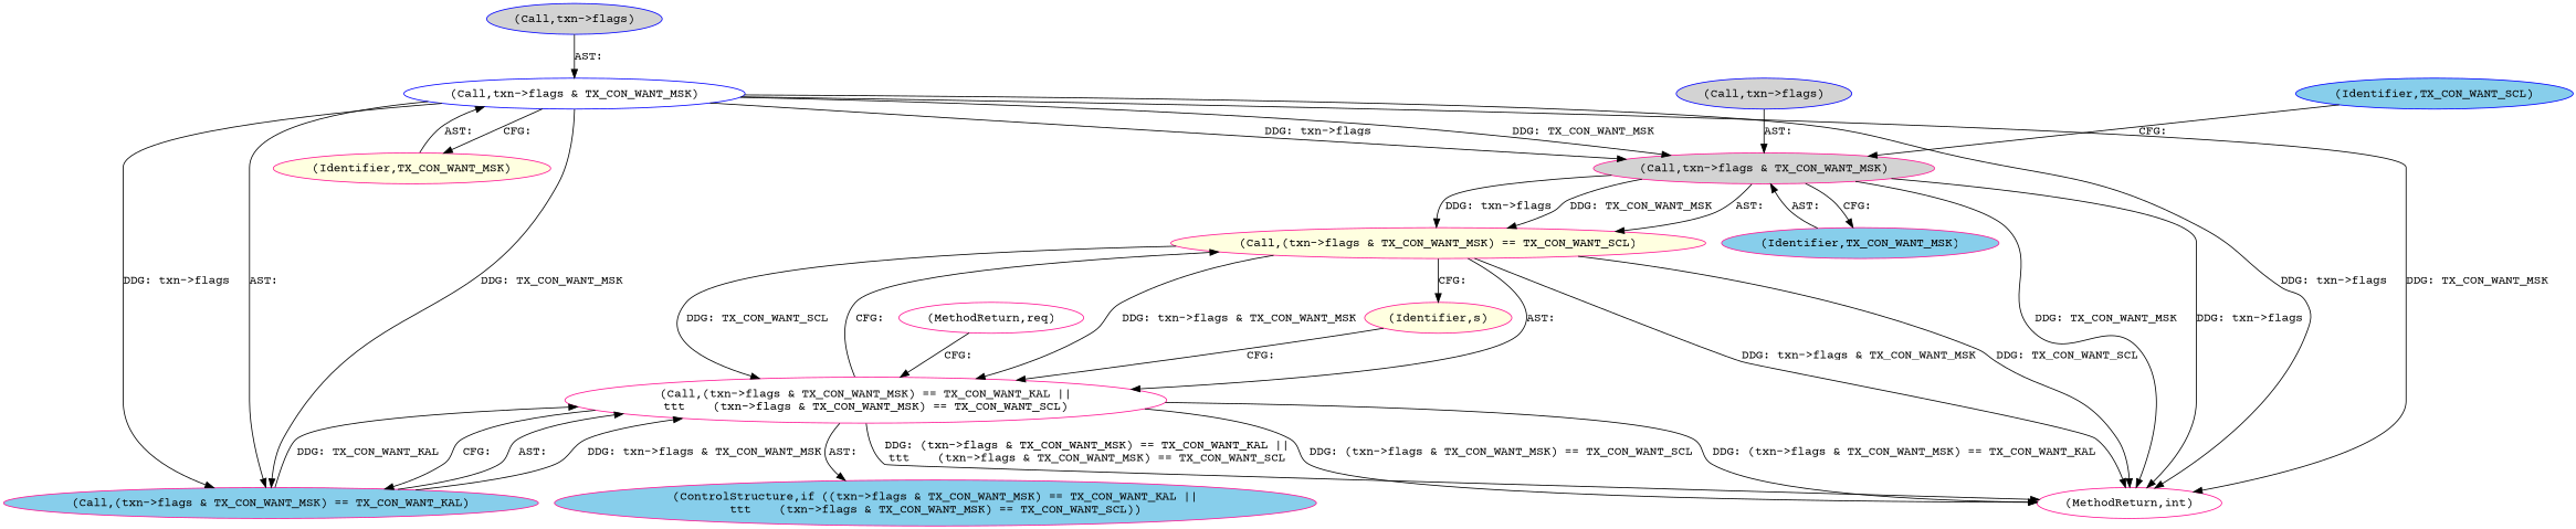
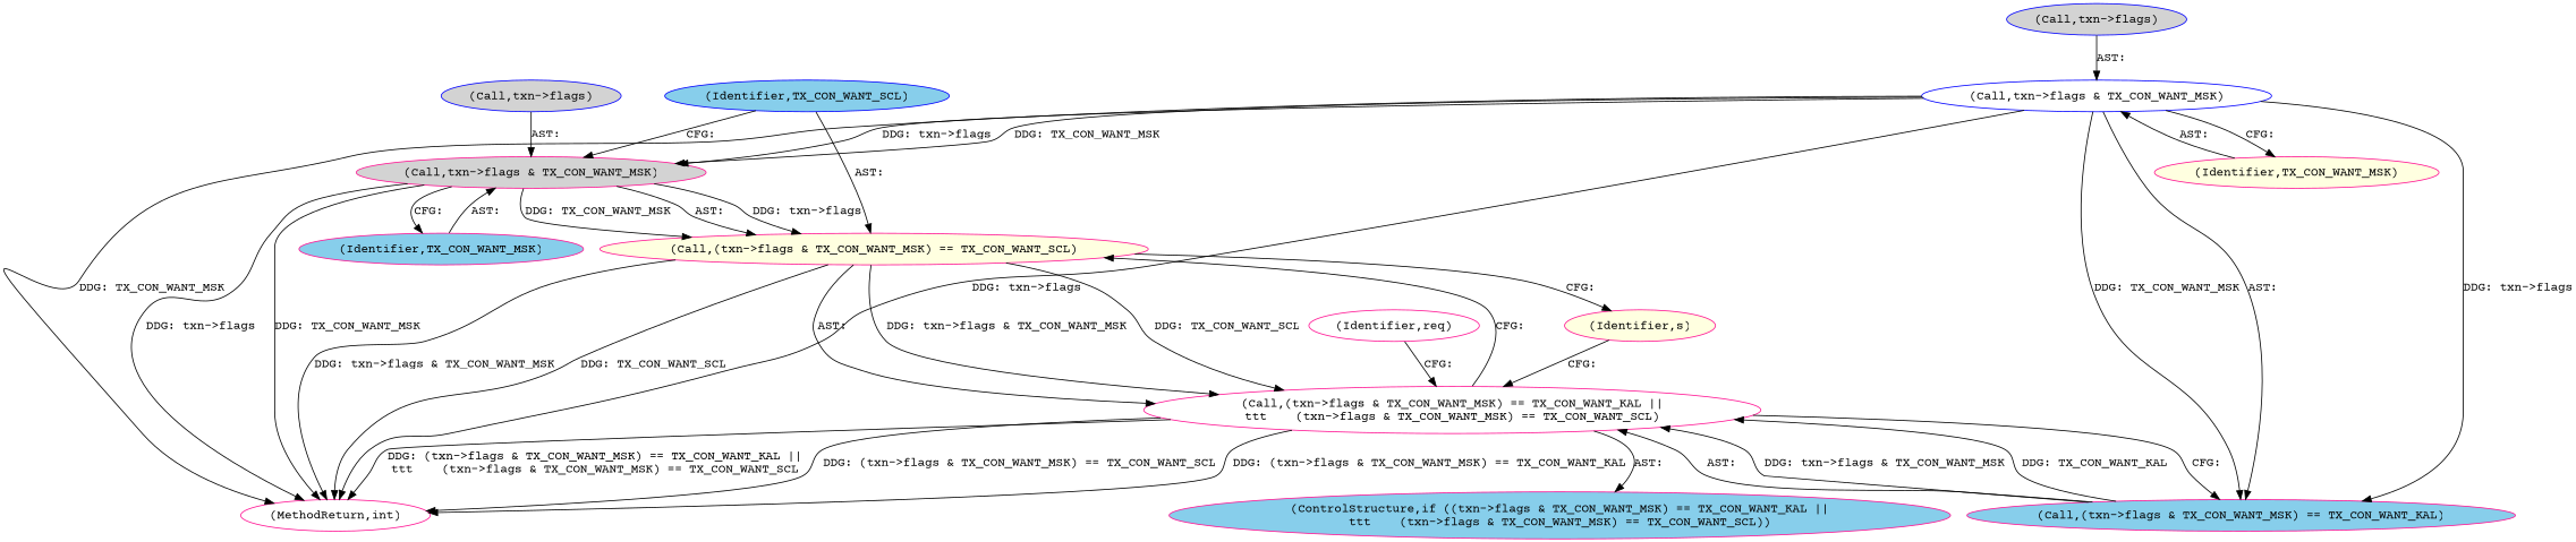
  digraph {
    fontname="Courier Prime"
    node [color=deeppink fillcolor=skyblue fontname="Courier Prime" style=filled]
    edge [fontname="Courier Prime"]
    n1 [fillcolor=lightgrey label="(Call,txn->flags & TX_CON_WANT_MSK)"]
    n2 [fillcolor=lightyellow label="(Call,(txn->flags & TX_CON_WANT_MSK) == TX_CON_WANT_SCL)"]
    n3 [label="(Identifier,TX_CON_WANT_MSK)"]
    n4 [fillcolor=white label="(MethodReturn,int)"]
    n5 [fillcolor=white label="(Call,(txn->flags & TX_CON_WANT_MSK) == TX_CON_WANT_KAL ||\n\t\t\t    (txn->flags & TX_CON_WANT_MSK) == TX_CON_WANT_SCL)"]
    n6 [fillcolor=lightyellow label="(Identifier,s)"]
    n7 [color=blue fillcolor=white label="(Call,txn->flags & TX_CON_WANT_MSK)"]
    n8 [fillcolor=lightyellow label="(Identifier,TX_CON_WANT_MSK)"]
    n9 [label="(Call,(txn->flags & TX_CON_WANT_MSK) == TX_CON_WANT_KAL)"]
    n10 [label="(ControlStructure,if ((txn->flags & TX_CON_WANT_MSK) == TX_CON_WANT_KAL ||\n\t\t\t    (txn->flags & TX_CON_WANT_MSK) == TX_CON_WANT_SCL))"]
    n11 [color=blue label="(Identifier,TX_CON_WANT_SCL)"]
-   n12 [fillcolor=white label="(MethodReturn,req)"]
+   n12 [fillcolor=white label="(Identifier,req)"]
    n13 [color=blue fillcolor=lightgrey label="(Call,txn->flags)"]
    n14 [color=blue fillcolor=lightgrey label="(Call,txn->flags)"]
    n1 -> n2 [label="AST: "]
    n1 -> n2 [label="DDG: txn->flags"]
    n1 -> n2 [label="DDG: TX_CON_WANT_MSK"]
    n1 -> n3 [label="CFG: "]
    n1 -> n4 [label="DDG: TX_CON_WANT_MSK"]
    n1 -> n4 [label="DDG: txn->flags"]
    n2 -> n4 [label="DDG: txn->flags & TX_CON_WANT_MSK"]
    n2 -> n4 [label="DDG: TX_CON_WANT_SCL"]
    n2 -> n5 [label="AST: "]
    n2 -> n5 [label="DDG: txn->flags & TX_CON_WANT_MSK"]
    n2 -> n5 [label="DDG: TX_CON_WANT_SCL"]
    n2 -> n6 [label="CFG: "]
    n3 -> n1 [label="AST: "]
    n5 -> n2 [label="CFG: "]
    n5 -> n4 [label="DDG: (txn->flags & TX_CON_WANT_MSK) == TX_CON_WANT_KAL ||\n\t\t\t    (txn->flags & TX_CON_WANT_MSK) == TX_CON_WANT_SCL"]
    n5 -> n4 [label="DDG: (txn->flags & TX_CON_WANT_MSK) == TX_CON_WANT_SCL"]
    n5 -> n4 [label="DDG: (txn->flags & TX_CON_WANT_MSK) == TX_CON_WANT_KAL"]
    n5 -> n9 [label="CFG: "]
    n5 -> n10 [label="AST: "]
    n6 -> n5 [label="CFG: "]
    n7 -> n1 [label="DDG: txn->flags"]
    n7 -> n1 [label="DDG: TX_CON_WANT_MSK"]
    n7 -> n4 [label="DDG: txn->flags"]
    n7 -> n4 [label="DDG: TX_CON_WANT_MSK"]
    n7 -> n8 [label="CFG: "]
    n7 -> n9 [label="AST: "]
    n7 -> n9 [label="DDG: txn->flags"]
    n7 -> n9 [label="DDG: TX_CON_WANT_MSK"]
    n8 -> n7 [label="AST: "]
    n9 -> n5 [label="AST: "]
    n9 -> n5 [label="DDG: txn->flags & TX_CON_WANT_MSK"]
    n9 -> n5 [label="DDG: TX_CON_WANT_KAL"]
    n11 -> n1 [label="CFG: "]
+   n11 -> n2 [label="AST: "]
    n12 -> n5 [label="CFG: "]
    n13 -> n1 [label="AST: "]
    n14 -> n7 [label="AST: "]
  }
